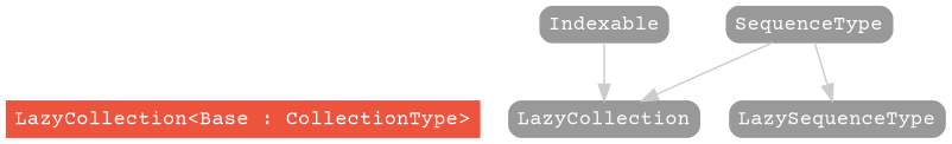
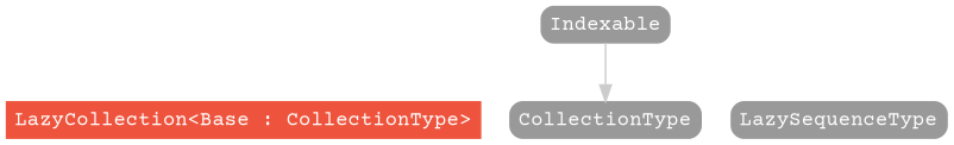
  strict digraph {
    fontname="Courier Prime"
    node [color="#999999" fillcolor="#999999" fontcolor=white fontname="Courier Prime" fontsize=12 margin="0.07,0.05" shape=box style="filled,rounded"]
    edge [color="#cccccc" fontname="Courier Prime"]
    "LazyCollection<Base : CollectionType>" [color="#ee543d" fillcolor="#ee543d" height=0.3 style=filled]
-   CollectionType [height=0.3 label=LazyCollection]
+   CollectionType [height=0.3]
    Indexable [height=0.3]
    LazySequenceType [height=0.3]
-   SequenceType [height=0.3]
    subgraph sub_1 {
      rank=max
      "LazyCollection<Base : CollectionType>"
    }
    Indexable -> CollectionType
-   SequenceType -> CollectionType
-   SequenceType -> LazySequenceType
  }
